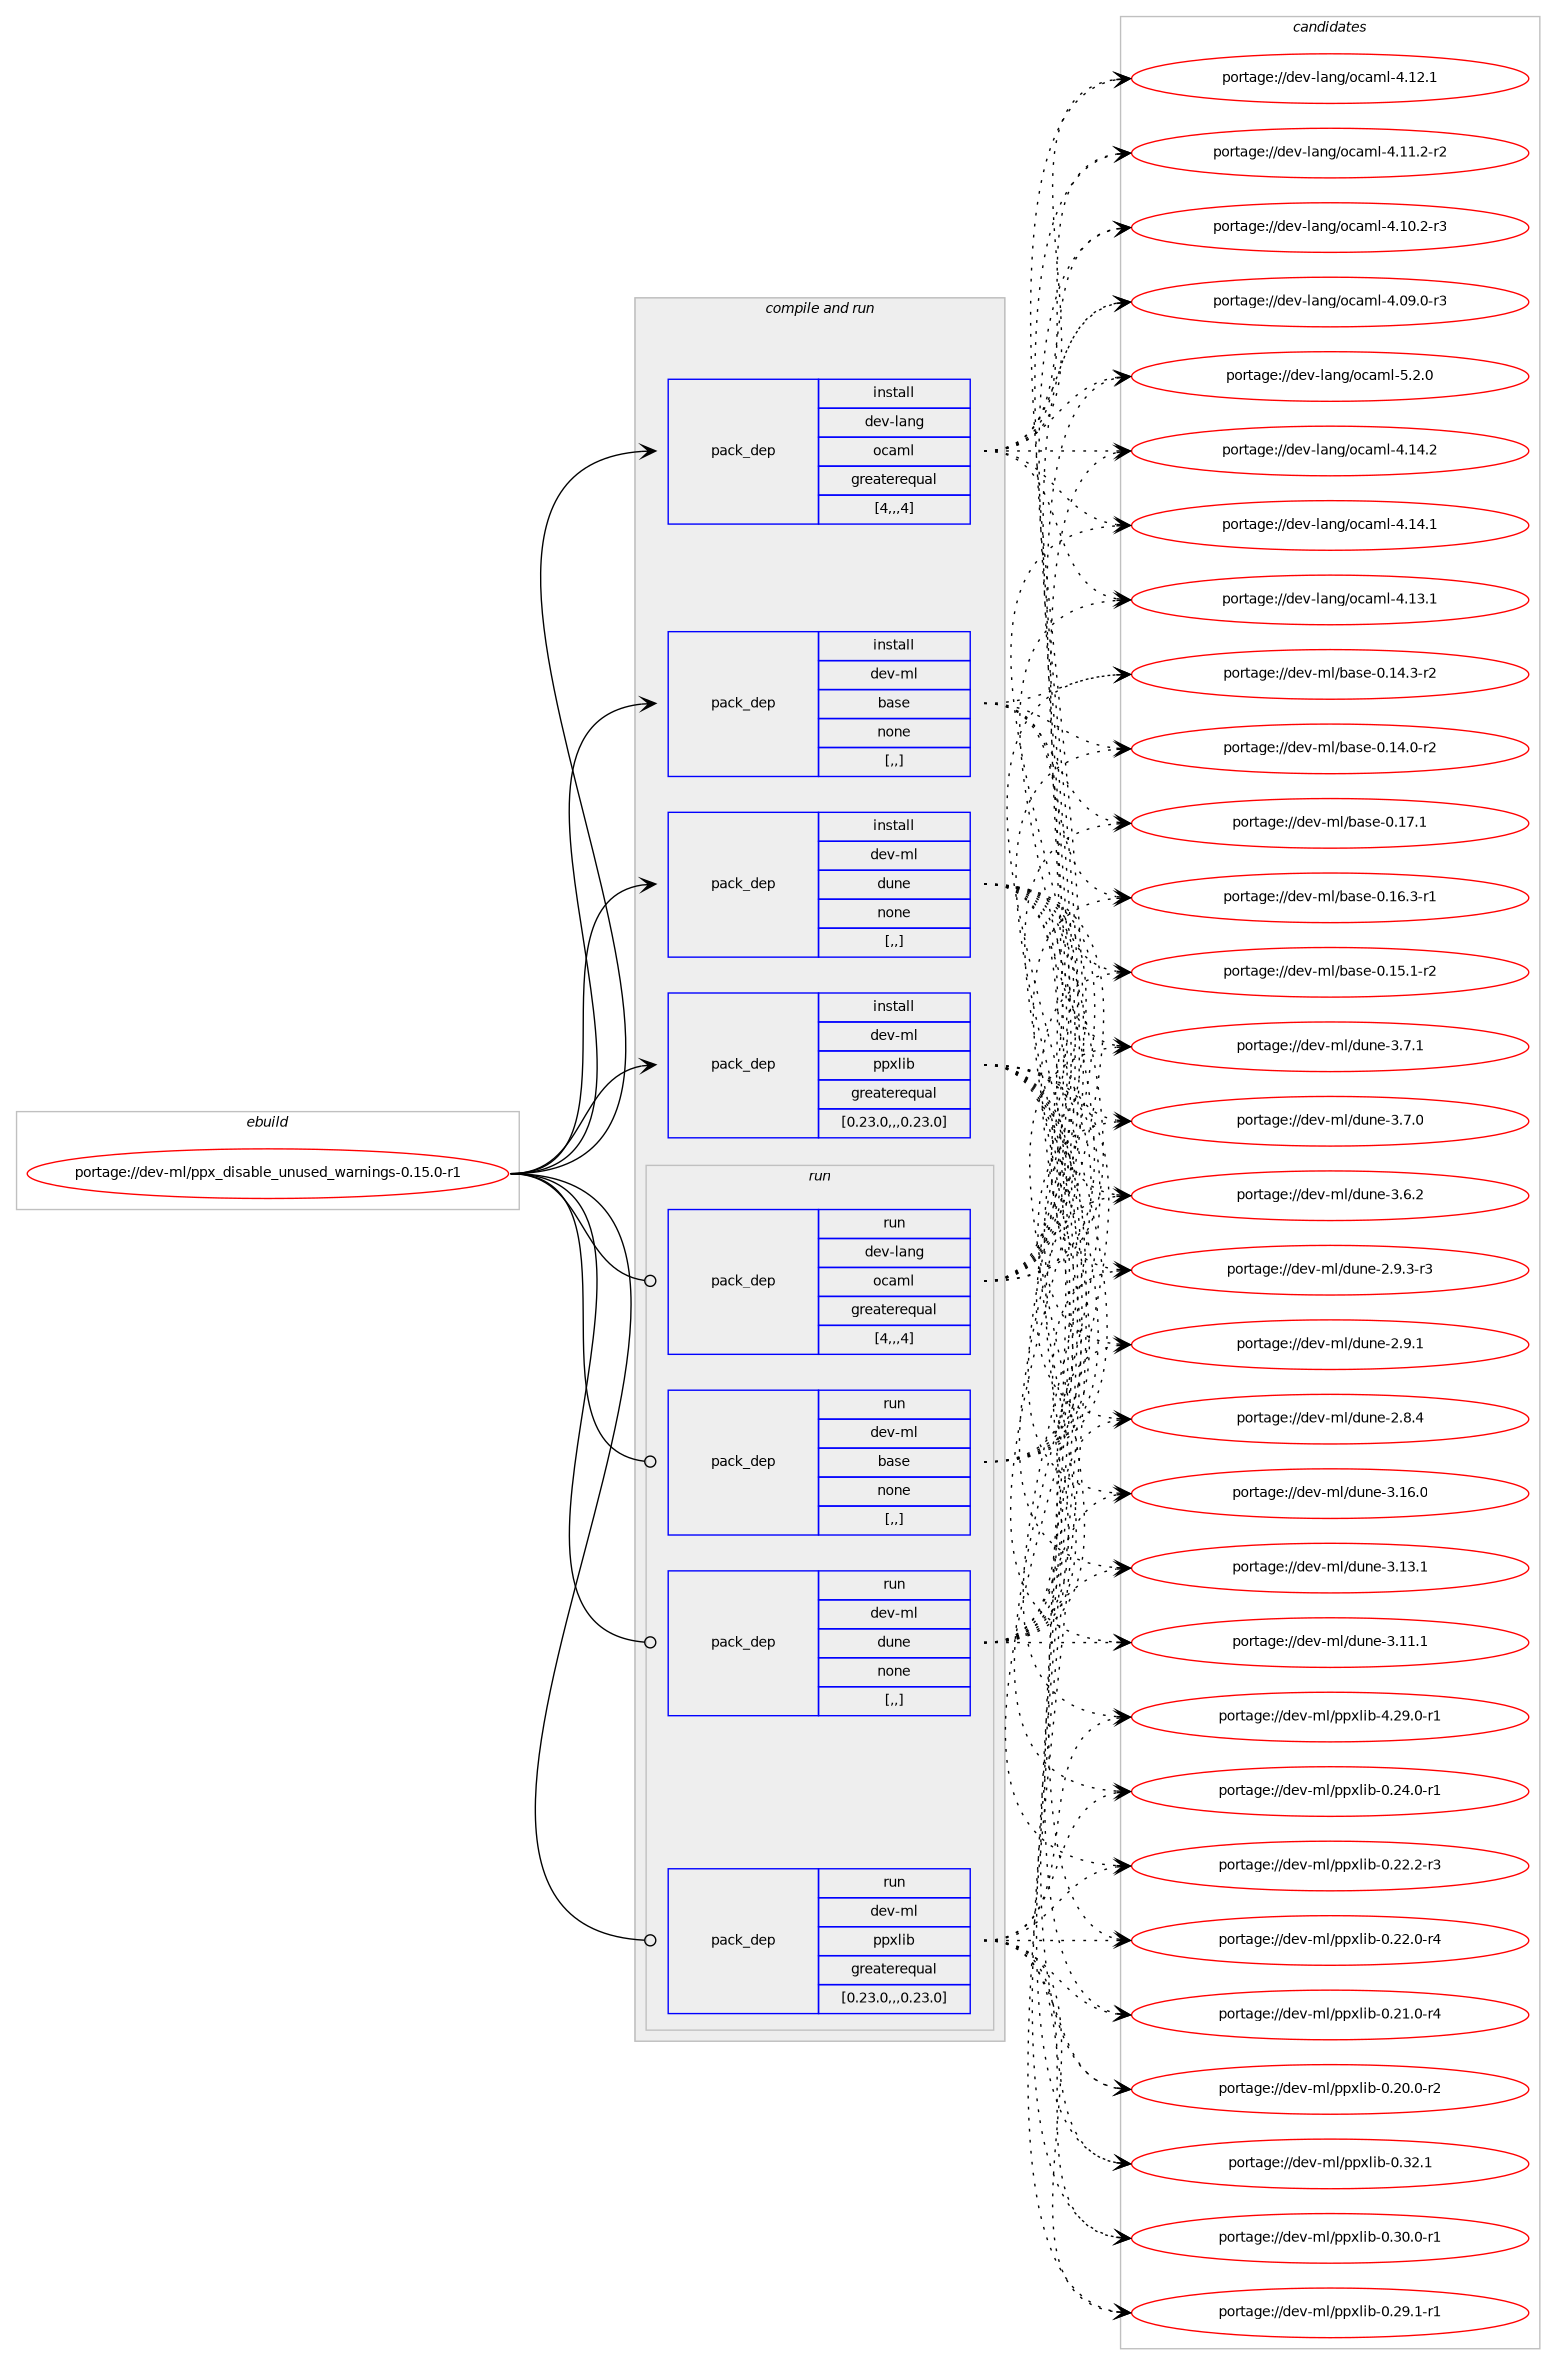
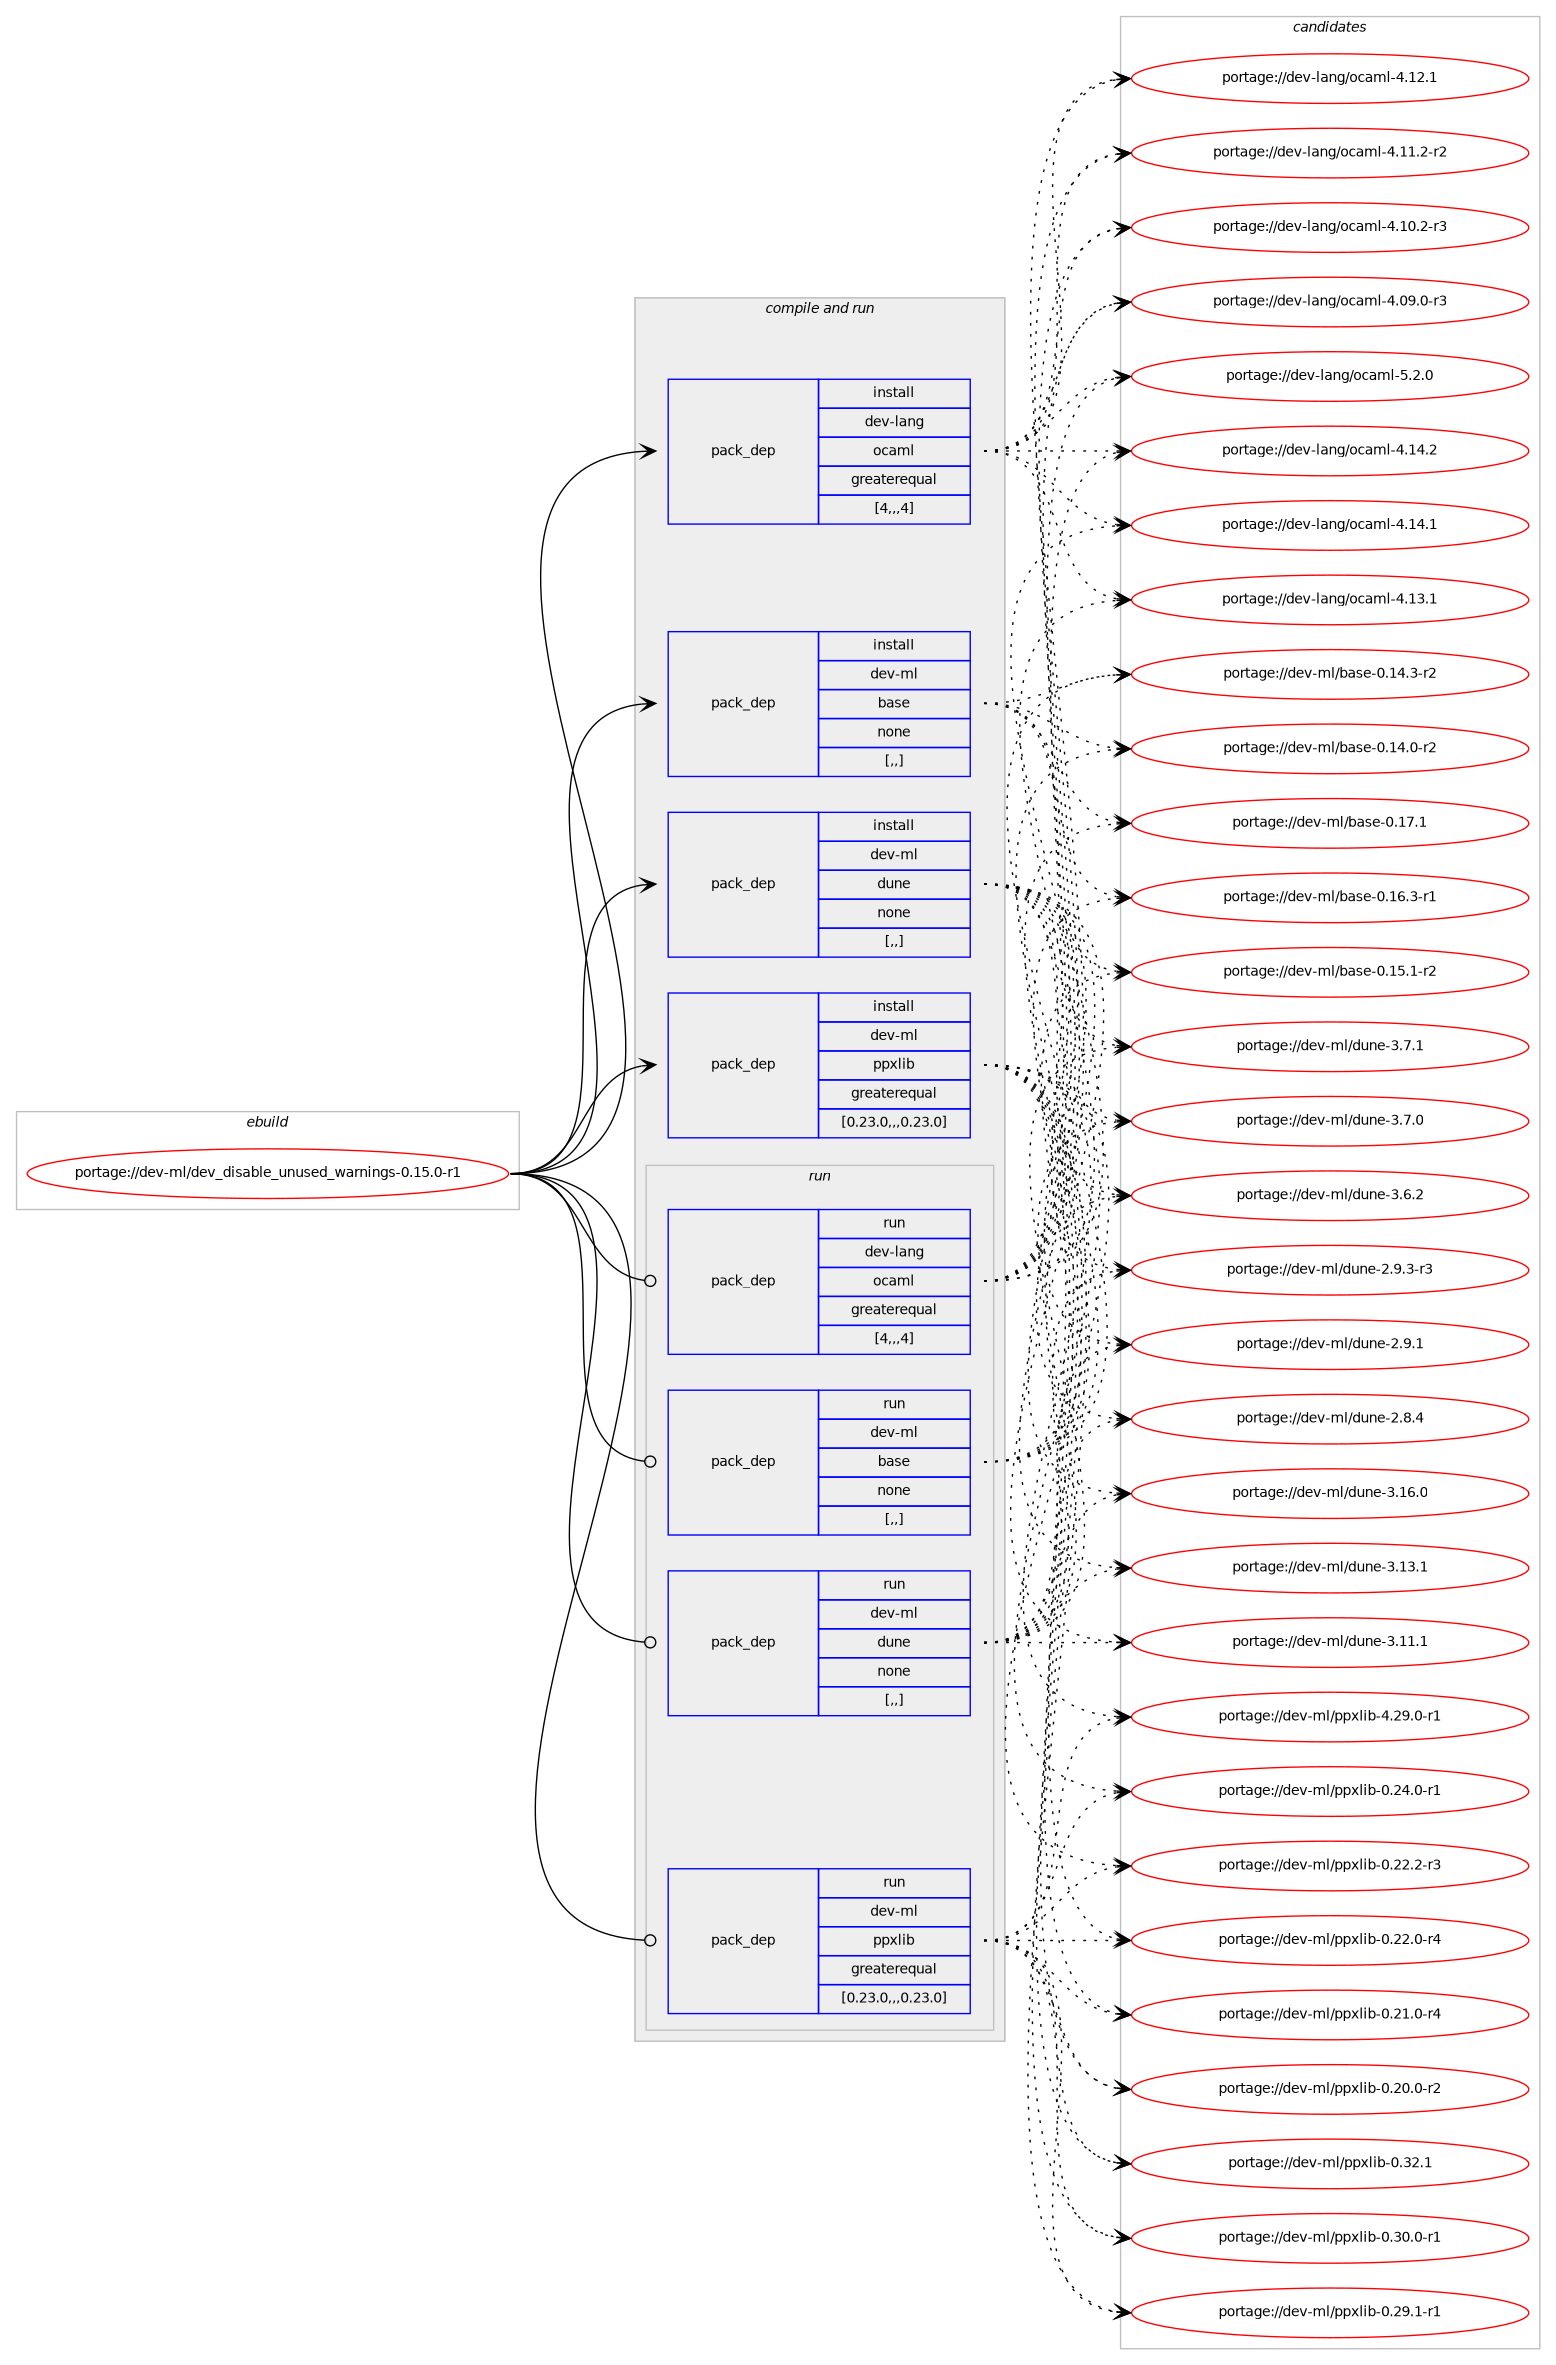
  digraph {
    compound=true
    concentrate=true
    fontname=Helvetica
    fontsize=10
    newrank=true
    rankdir=LR
    ranksep=1.5
    node [color=red fontname=Helvetica fontsize=10]
    edge [arrowhead=vee headport=w style=dotted tailport=e weight=100]
-   n1 [label="portage://dev-ml/ppx_disable_unused_warnings-0.15.0-r1" width=4]
+   n1 [label="portage://dev-ml/dev_disable_unused_warnings-0.15.0-r1" width=4]
    n2 [color=blue label=<<TABLE BORDER="0" CELLBORDER="1" CELLSPACING="0" CELLPADDING="4" WIDTH="220"><TR><TD ROWSPAN="6" CELLPADDING="30">pack_dep</TD></TR><TR><TD WIDTH="110">install</TD></TR><TR><TD>dev-lang</TD></TR><TR><TD>ocaml</TD></TR><TR><TD>greaterequal</TD></TR><TR><TD>[4,,,4]</TD></TR></TABLE>> shape=none]
    n3 [color=blue label=<<TABLE BORDER="0" CELLBORDER="1" CELLSPACING="0" CELLPADDING="4" WIDTH="220"><TR><TD ROWSPAN="6" CELLPADDING="30">pack_dep</TD></TR><TR><TD WIDTH="110">install</TD></TR><TR><TD>dev-ml</TD></TR><TR><TD>base</TD></TR><TR><TD>none</TD></TR><TR><TD>[,,]</TD></TR></TABLE>> shape=none]
    n4 [color=blue label=<<TABLE BORDER="0" CELLBORDER="1" CELLSPACING="0" CELLPADDING="4" WIDTH="220"><TR><TD ROWSPAN="6" CELLPADDING="30">pack_dep</TD></TR><TR><TD WIDTH="110">install</TD></TR><TR><TD>dev-ml</TD></TR><TR><TD>dune</TD></TR><TR><TD>none</TD></TR><TR><TD>[,,]</TD></TR></TABLE>> shape=none]
    n5 [color=blue label=<<TABLE BORDER="0" CELLBORDER="1" CELLSPACING="0" CELLPADDING="4" WIDTH="220"><TR><TD ROWSPAN="6" CELLPADDING="30">pack_dep</TD></TR><TR><TD WIDTH="110">install</TD></TR><TR><TD>dev-ml</TD></TR><TR><TD>ppxlib</TD></TR><TR><TD>greaterequal</TD></TR><TR><TD>[0.23.0,,,0.23.0]</TD></TR></TABLE>> shape=none]
    n6 [color=blue label=<<TABLE BORDER="0" CELLBORDER="1" CELLSPACING="0" CELLPADDING="4" WIDTH="220"><TR><TD ROWSPAN="6" CELLPADDING="30">pack_dep</TD></TR><TR><TD WIDTH="110">run</TD></TR><TR><TD>dev-lang</TD></TR><TR><TD>ocaml</TD></TR><TR><TD>greaterequal</TD></TR><TR><TD>[4,,,4]</TD></TR></TABLE>> shape=none]
    n7 [color=blue label=<<TABLE BORDER="0" CELLBORDER="1" CELLSPACING="0" CELLPADDING="4" WIDTH="220"><TR><TD ROWSPAN="6" CELLPADDING="30">pack_dep</TD></TR><TR><TD WIDTH="110">run</TD></TR><TR><TD>dev-ml</TD></TR><TR><TD>base</TD></TR><TR><TD>none</TD></TR><TR><TD>[,,]</TD></TR></TABLE>> shape=none]
    n8 [color=blue label=<<TABLE BORDER="0" CELLBORDER="1" CELLSPACING="0" CELLPADDING="4" WIDTH="220"><TR><TD ROWSPAN="6" CELLPADDING="30">pack_dep</TD></TR><TR><TD WIDTH="110">run</TD></TR><TR><TD>dev-ml</TD></TR><TR><TD>dune</TD></TR><TR><TD>none</TD></TR><TR><TD>[,,]</TD></TR></TABLE>> shape=none]
    n9 [color=blue label=<<TABLE BORDER="0" CELLBORDER="1" CELLSPACING="0" CELLPADDING="4" WIDTH="220"><TR><TD ROWSPAN="6" CELLPADDING="30">pack_dep</TD></TR><TR><TD WIDTH="110">run</TD></TR><TR><TD>dev-ml</TD></TR><TR><TD>ppxlib</TD></TR><TR><TD>greaterequal</TD></TR><TR><TD>[0.23.0,,,0.23.0]</TD></TR></TABLE>> shape=none]
    n10 [label="portage://dev-lang/ocaml-5.2.0" width=4]
    n11 [label="portage://dev-lang/ocaml-4.14.2" width=4]
    n12 [label="portage://dev-lang/ocaml-4.14.1" width=4]
    n13 [label="portage://dev-lang/ocaml-4.13.1" width=4]
    n14 [label="portage://dev-lang/ocaml-4.12.1" width=4]
    n15 [label="portage://dev-lang/ocaml-4.11.2-r2" width=4]
    n16 [label="portage://dev-lang/ocaml-4.10.2-r3" width=4]
    n17 [label="portage://dev-lang/ocaml-4.09.0-r3" width=4]
    n18 [label="portage://dev-ml/base-0.17.1" width=4]
    n19 [label="portage://dev-ml/base-0.16.3-r1" width=4]
    n20 [label="portage://dev-ml/base-0.15.1-r2" width=4]
    n21 [label="portage://dev-ml/base-0.14.3-r2" width=4]
    n22 [label="portage://dev-ml/base-0.14.0-r2" width=4]
    n23 [label="portage://dev-ml/dune-3.16.0" width=4]
    n24 [label="portage://dev-ml/dune-3.13.1" width=4]
    n25 [label="portage://dev-ml/dune-3.11.1" width=4]
    n26 [label="portage://dev-ml/dune-3.7.1" width=4]
    n27 [label="portage://dev-ml/dune-3.7.0" width=4]
    n28 [label="portage://dev-ml/dune-3.6.2" width=4]
    n29 [label="portage://dev-ml/dune-2.9.3-r3" width=4]
    n30 [label="portage://dev-ml/dune-2.9.1" width=4]
    n31 [label="portage://dev-ml/dune-2.8.4" width=4]
    n32 [label="portage://dev-ml/ppxlib-0.32.1" width=4]
    n33 [label="portage://dev-ml/ppxlib-0.30.0-r1" width=4]
    n34 [label="portage://dev-ml/ppxlib-0.29.1-r1" width=4]
    n35 [label="portage://dev-ml/ppxlib-4.29.0-r1" width=4]
    n36 [label="portage://dev-ml/ppxlib-0.24.0-r1" width=4]
    n37 [label="portage://dev-ml/ppxlib-0.22.2-r3" width=4]
    n38 [label="portage://dev-ml/ppxlib-0.22.0-r4" width=4]
    n39 [label="portage://dev-ml/ppxlib-0.21.0-r4" width=4]
    n40 [label="portage://dev-ml/ppxlib-0.20.0-r2" width=4]
    subgraph cluster_1 {
      color=gray
      label=<<i>ebuild</i>>
      rank=same
      n1
    }
    subgraph cluster_2 {
      color=gray
      label=<<i>dependencies</i>>
      subgraph cluster_3 {
        color=gray
        fillcolor="#eeeeee"
        label=<<i>compile</i>>
        style=filled
        subgraph sub_4 {
          color=gray
          fillcolor="#eeeeee"
          label=<<i>compile</i>>
          style=filled
          n2
        }
        subgraph sub_5 {
          color=gray
          fillcolor="#eeeeee"
          label=<<i>compile</i>>
          style=filled
          n3
        }
        subgraph sub_6 {
          color=gray
          fillcolor="#eeeeee"
          label=<<i>compile</i>>
          style=filled
          n4
        }
        subgraph sub_7 {
          color=gray
          fillcolor="#eeeeee"
          label=<<i>compile</i>>
          style=filled
          n5
        }
      }
      subgraph cluster_8 {
        color=gray
        fillcolor="#eeeeee"
        label=<<i>compile and run</i>>
        style=filled
      }
      subgraph cluster_9 {
        color=gray
        fillcolor="#eeeeee"
        label=<<i>run</i>>
        style=filled
        subgraph sub_10 {
          color=gray
          fillcolor="#eeeeee"
          label=<<i>run</i>>
          style=filled
          n6
        }
        subgraph sub_11 {
          color=gray
          fillcolor="#eeeeee"
          label=<<i>run</i>>
          style=filled
          n7
        }
        subgraph sub_12 {
          color=gray
          fillcolor="#eeeeee"
          label=<<i>run</i>>
          style=filled
          n8
        }
        subgraph sub_13 {
          color=gray
          fillcolor="#eeeeee"
          label=<<i>run</i>>
          style=filled
          n9
        }
      }
    }
    subgraph cluster_14 {
      color=gray
      label=<<i>candidates</i>>
      rank=same
      subgraph sub_15 {
        color=black
        label=<<i>candidates</i>>
        nodesep=1
        rank=same
        n10
        n11
        n12
        n13
        n14
        n15
        n16
        n17
      }
      subgraph sub_16 {
        color=black
        label=<<i>candidates</i>>
        nodesep=1
        rank=same
        n18
        n19
        n20
        n21
        n22
      }
      subgraph sub_17 {
        color=black
        label=<<i>candidates</i>>
        nodesep=1
        rank=same
        n23
        n24
        n25
        n26
        n27
        n28
        n29
        n30
        n31
      }
      subgraph sub_18 {
        color=black
        label=<<i>candidates</i>>
        nodesep=1
        rank=same
        n32
        n33
        n34
        n35
        n36
        n37
        n38
        n39
        n40
      }
      subgraph sub_19 {
        color=black
        label=<<i>candidates</i>>
        nodesep=1
        rank=same
        n10
        n11
        n12
        n13
        n14
        n15
        n16
        n17
      }
      subgraph sub_20 {
        color=black
        label=<<i>candidates</i>>
        nodesep=1
        rank=same
        n18
        n19
        n20
        n21
        n22
      }
      subgraph sub_21 {
        color=black
        label=<<i>candidates</i>>
        nodesep=1
        rank=same
        n32
        n33
        n34
        n35
        n36
        n37
        n38
        n39
        n40
      }
      subgraph sub_22 {
        color=black
        label=<<i>candidates</i>>
        nodesep=1
        rank=same
        n23
        n24
        n25
        n26
        n27
        n28
        n29
        n30
        n31
      }
    }
    n1 -> n2 [style=solid weight=20]
    n1 -> n3 [style=solid weight=20]
    n1 -> n4 [style=solid weight=20]
    n1 -> n5 [style=solid weight=20]
    n1 -> n6 [arrowhead=odot style=solid weight=20]
    n1 -> n7 [arrowhead=odot style=solid weight=20]
    n1 -> n8 [arrowhead=odot style=solid weight=20]
    n1 -> n9 [arrowhead=odot style=solid weight=20]
    n2 -> n10
    n2 -> n11
    n2 -> n12
    n2 -> n13
    n2 -> n14
    n2 -> n15
    n2 -> n16
    n2 -> n17
    n3 -> n18
    n3 -> n19
    n3 -> n20
    n3 -> n21
    n3 -> n22
    n4 -> n23
    n4 -> n24
    n4 -> n25
    n4 -> n26
    n4 -> n27
    n4 -> n28
    n4 -> n29
    n4 -> n30
    n4 -> n31
    n5 -> n32
    n5 -> n33
    n5 -> n34
    n5 -> n35
    n5 -> n36
    n5 -> n37
    n5 -> n38
    n5 -> n39
    n5 -> n40
    n6 -> n10
    n6 -> n11
    n6 -> n12
    n6 -> n13
    n6 -> n14
    n6 -> n15
    n6 -> n16
    n6 -> n17
    n7 -> n18
    n7 -> n19
    n7 -> n20
    n7 -> n21
    n7 -> n22
    n8 -> n23
    n8 -> n24
    n8 -> n25
    n8 -> n26
    n8 -> n27
    n8 -> n28
    n8 -> n29
    n8 -> n30
    n8 -> n31
    n9 -> n32
    n9 -> n33
    n9 -> n34
    n9 -> n35
    n9 -> n36
    n9 -> n37
    n9 -> n38
    n9 -> n39
    n9 -> n40
  }
